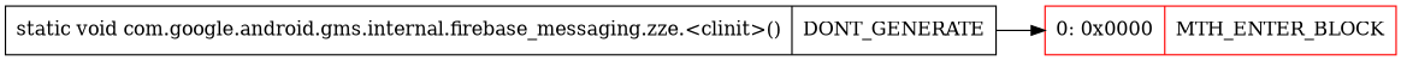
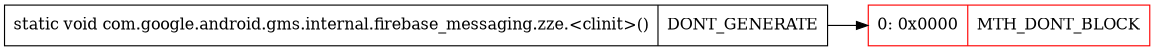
  digraph {
    rankdir=LR
    node [shape=record]
-   n1 [color=red label="{0\:\ 0x0000|MTH_ENTER_BLOCK\l}"]
+   n1 [color=red label="{0\:\ 0x0000|MTH_DONT_BLOCK\l}"]
    n2 [label="{static void com.google.android.gms.internal.firebase_messaging.zze.\<clinit\>()  | DONT_GENERATE\l}"]
    subgraph cluster_1 {
      label="R(0)"
    }
    n2 -> n1
  }
